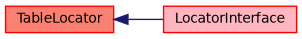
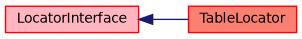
  digraph {
    rankdir=LR
    node [color=red fontname=Helvetica fontsize=10 shape=record style=filled]
    n1 [fillcolor=lightpink height=0.2 label=LocatorInterface width=0.4]
    n2 [fillcolor=salmon height=0.2 label=TableLocator width=0.4]
-   n2 -> n1 [color=midnightblue dir=back fontname=Helvetica fontsize=10 labelfontname=Helvetica labelfontsize=10 style=solid]
+   n1 -> n2 [color=midnightblue dir=back fontname=Helvetica fontsize=10 labelfontname=Helvetica labelfontsize=10 style=solid]
  }
